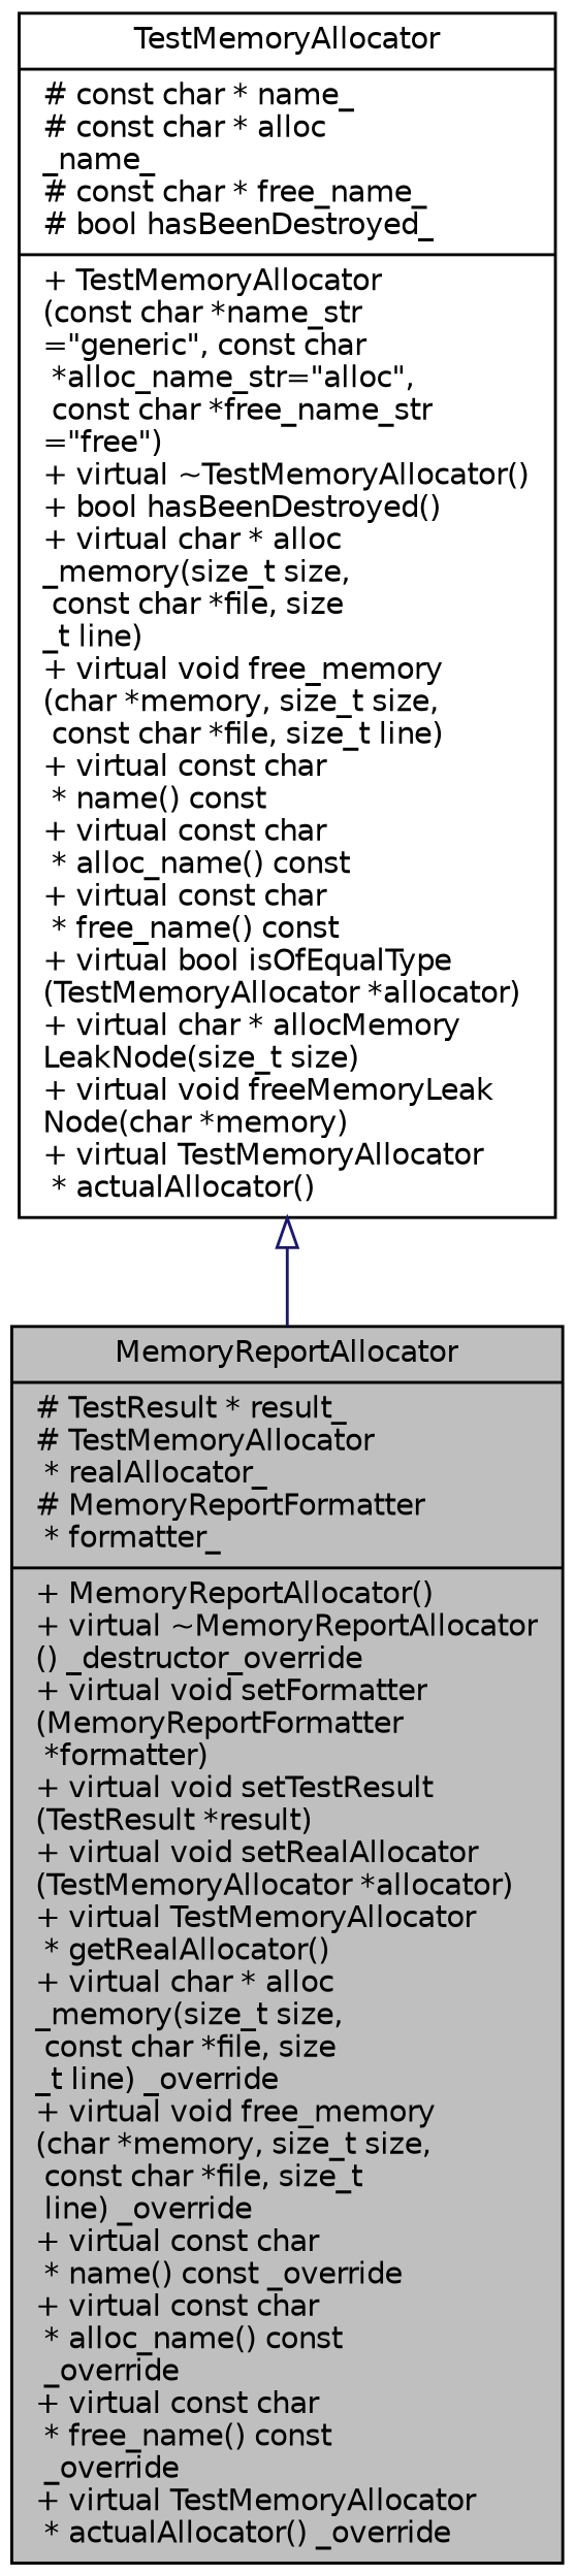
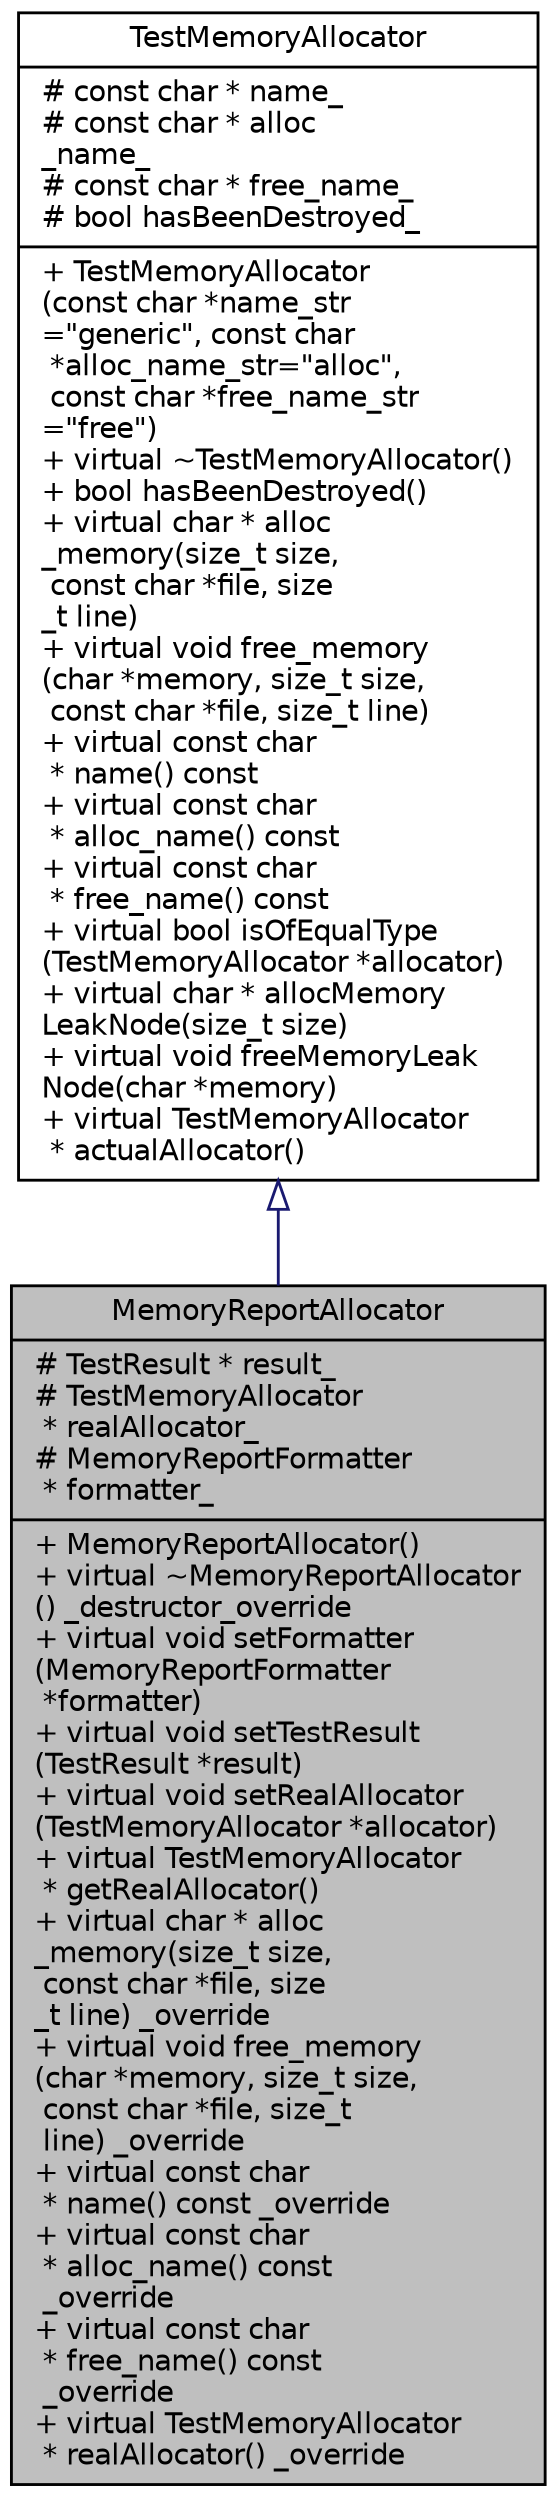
  digraph {
    node [color=black fontname=Helvetica fontsize=10 shape=record style=filled]
-   n1 [fillcolor=grey75 fontcolor=black height=0.2 label="{MemoryReportAllocator\n|# TestResult * result_\l# TestMemoryAllocator\l * realAllocator_\l# MemoryReportFormatter\l * formatter_\l|+  MemoryReportAllocator()\l+ virtual ~MemoryReportAllocator\l() _destructor_override\l+ virtual void setFormatter\l(MemoryReportFormatter\l *formatter)\l+ virtual void setTestResult\l(TestResult *result)\l+ virtual void setRealAllocator\l(TestMemoryAllocator *allocator)\l+ virtual TestMemoryAllocator\l * getRealAllocator()\l+ virtual char * alloc\l_memory(size_t size,\l const char *file, size\l_t line) _override\l+ virtual void free_memory\l(char *memory, size_t size,\l const char *file, size_t\l line) _override\l+ virtual const char\l * name() const _override\l+ virtual const char\l * alloc_name() const\l _override\l+ virtual const char\l * free_name() const\l _override\l+ virtual TestMemoryAllocator\l * actualAllocator() _override\l}" width=0.4]
+   n1 [fillcolor=grey75 fontcolor=black height=0.2 label="{MemoryReportAllocator\n|# TestResult * result_\l# TestMemoryAllocator\l * realAllocator_\l# MemoryReportFormatter\l * formatter_\l|+  MemoryReportAllocator()\l+ virtual ~MemoryReportAllocator\l() _destructor_override\l+ virtual void setFormatter\l(MemoryReportFormatter\l *formatter)\l+ virtual void setTestResult\l(TestResult *result)\l+ virtual void setRealAllocator\l(TestMemoryAllocator *allocator)\l+ virtual TestMemoryAllocator\l * getRealAllocator()\l+ virtual char * alloc\l_memory(size_t size,\l const char *file, size\l_t line) _override\l+ virtual void free_memory\l(char *memory, size_t size,\l const char *file, size_t\l line) _override\l+ virtual const char\l * name() const _override\l+ virtual const char\l * alloc_name() const\l _override\l+ virtual const char\l * free_name() const\l _override\l+ virtual TestMemoryAllocator\l * realAllocator() _override\l}" width=0.4]
    n2 [fillcolor=white height=0.2 label="{TestMemoryAllocator\n|# const char * name_\l# const char * alloc\l_name_\l# const char * free_name_\l# bool hasBeenDestroyed_\l|+  TestMemoryAllocator\l(const char *name_str\l=\"generic\", const char\l *alloc_name_str=\"alloc\",\l const char *free_name_str\l=\"free\")\l+ virtual ~TestMemoryAllocator()\l+ bool hasBeenDestroyed()\l+ virtual char * alloc\l_memory(size_t size,\l const char *file, size\l_t line)\l+ virtual void free_memory\l(char *memory, size_t size,\l const char *file, size_t line)\l+ virtual const char\l * name() const\l+ virtual const char\l * alloc_name() const\l+ virtual const char\l * free_name() const\l+ virtual bool isOfEqualType\l(TestMemoryAllocator *allocator)\l+ virtual char * allocMemory\lLeakNode(size_t size)\l+ virtual void freeMemoryLeak\lNode(char *memory)\l+ virtual TestMemoryAllocator\l * actualAllocator()\l}" width=0.4]
    n2 -> n1 [arrowtail=onormal color=midnightblue dir=back fontname=Helvetica fontsize=10 labelfontname=Helvetica labelfontsize=10 style=solid]
  }
